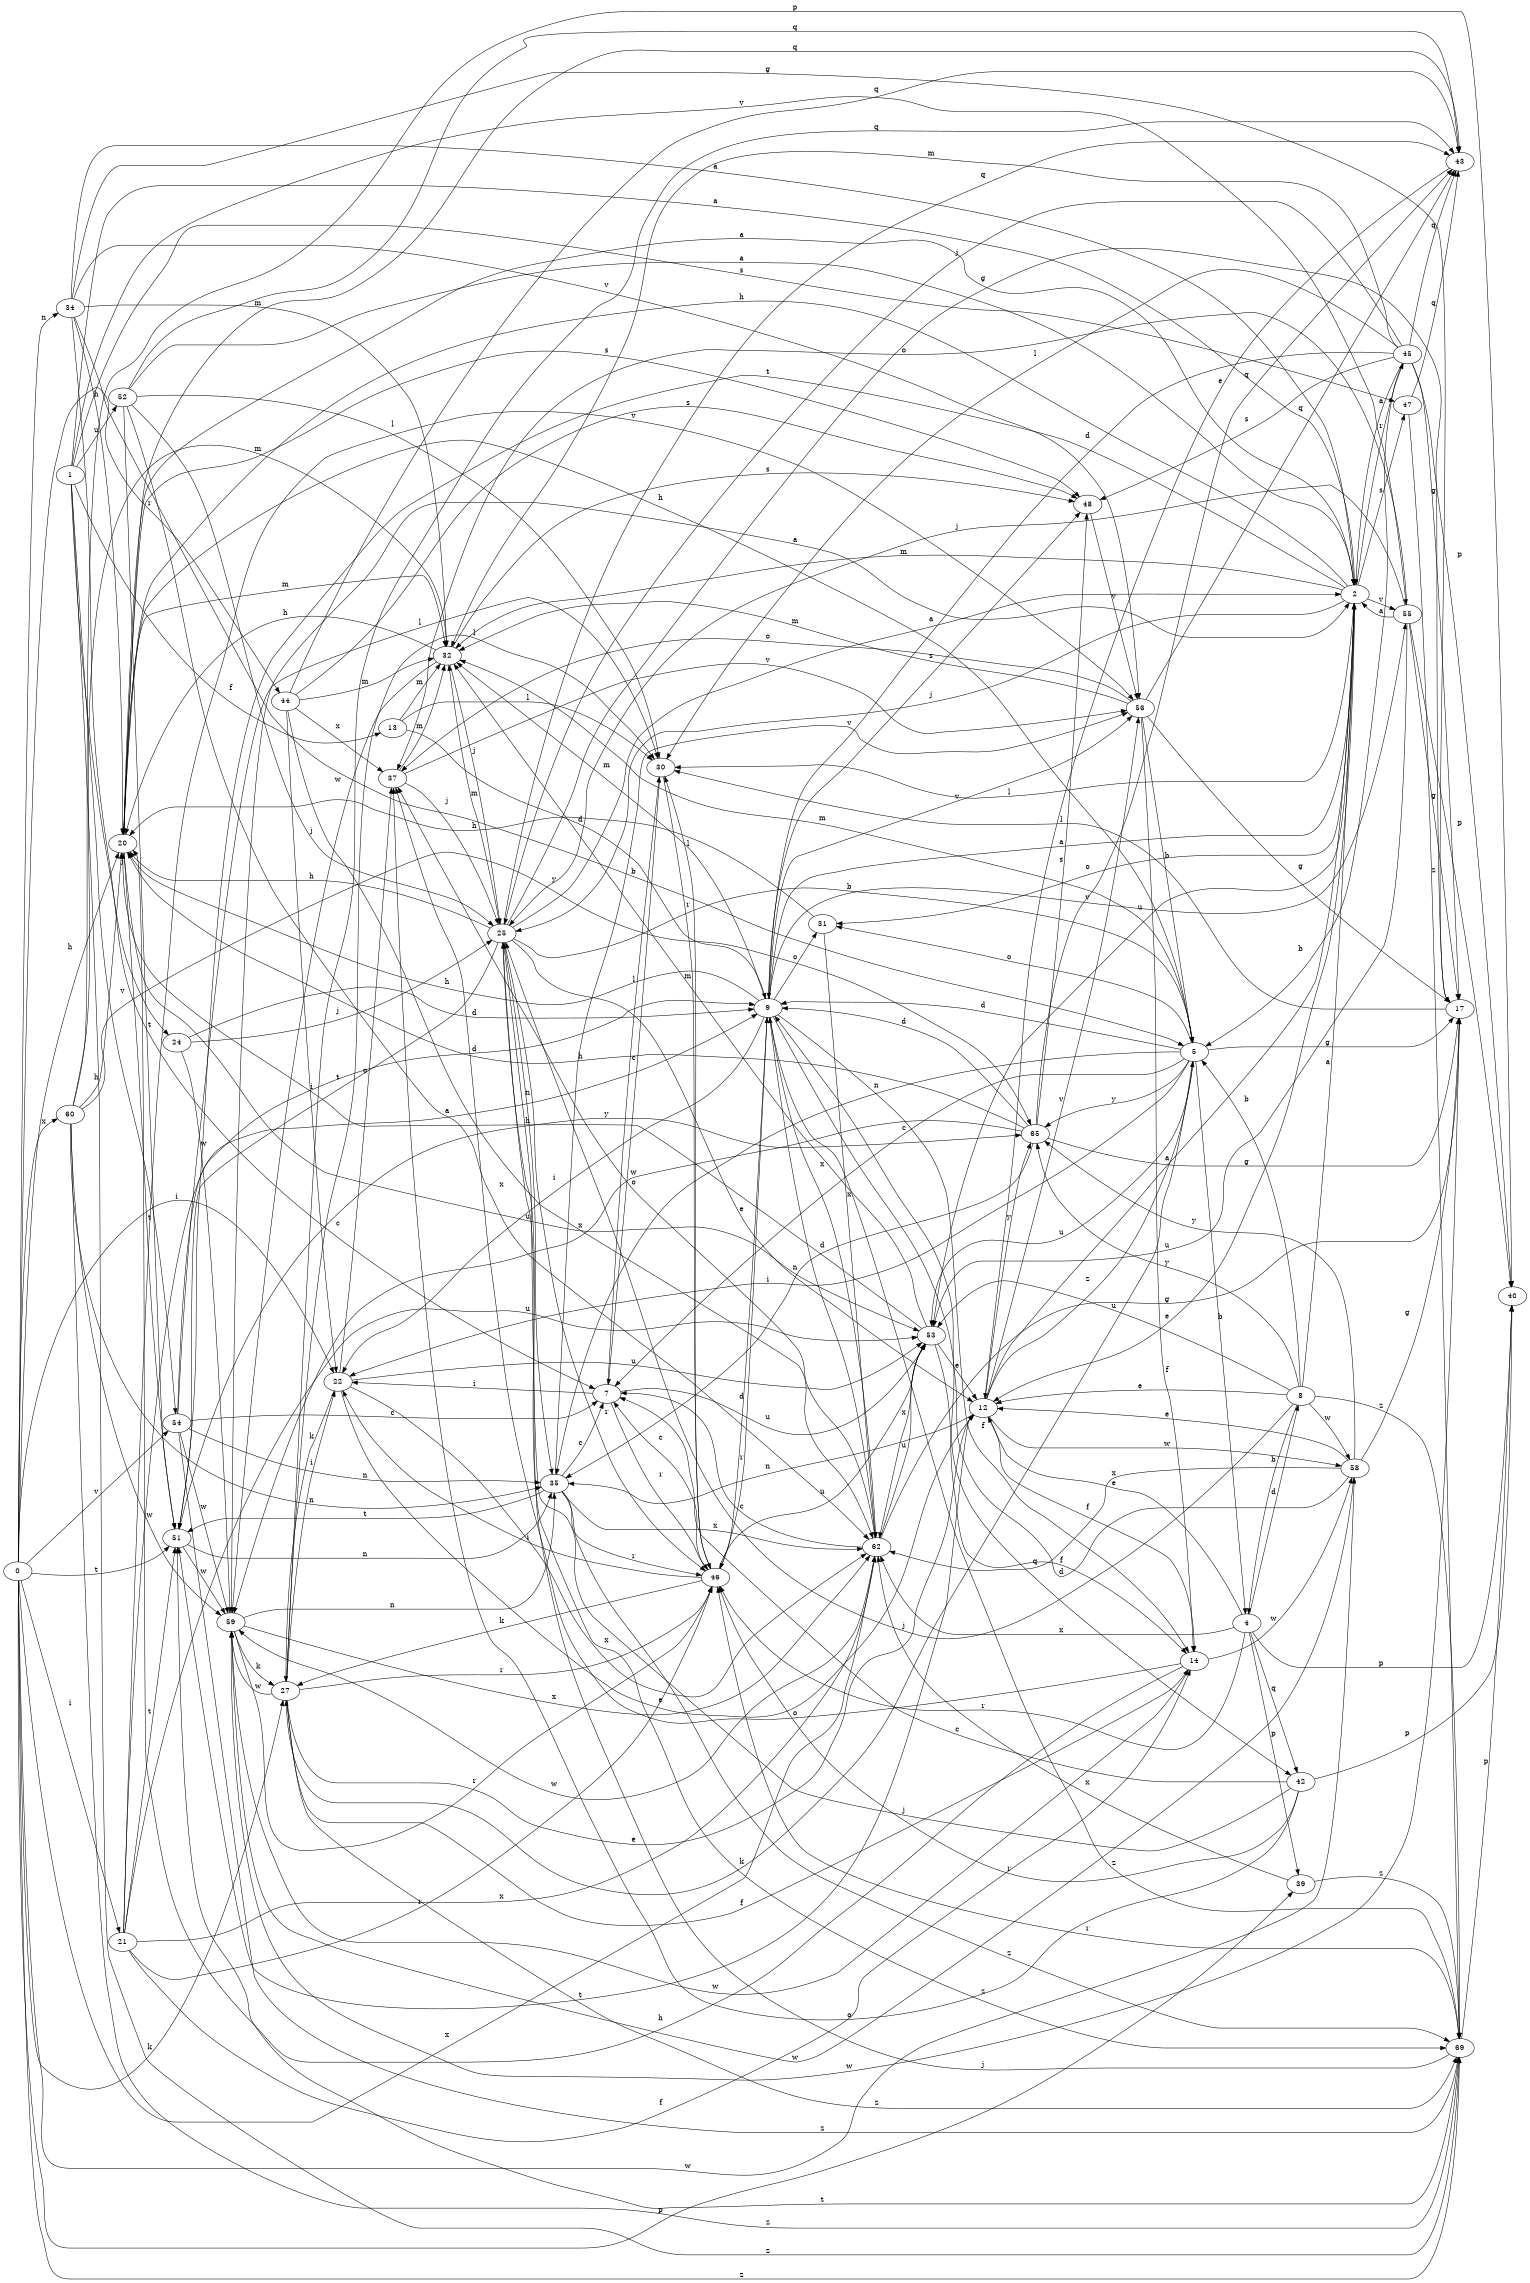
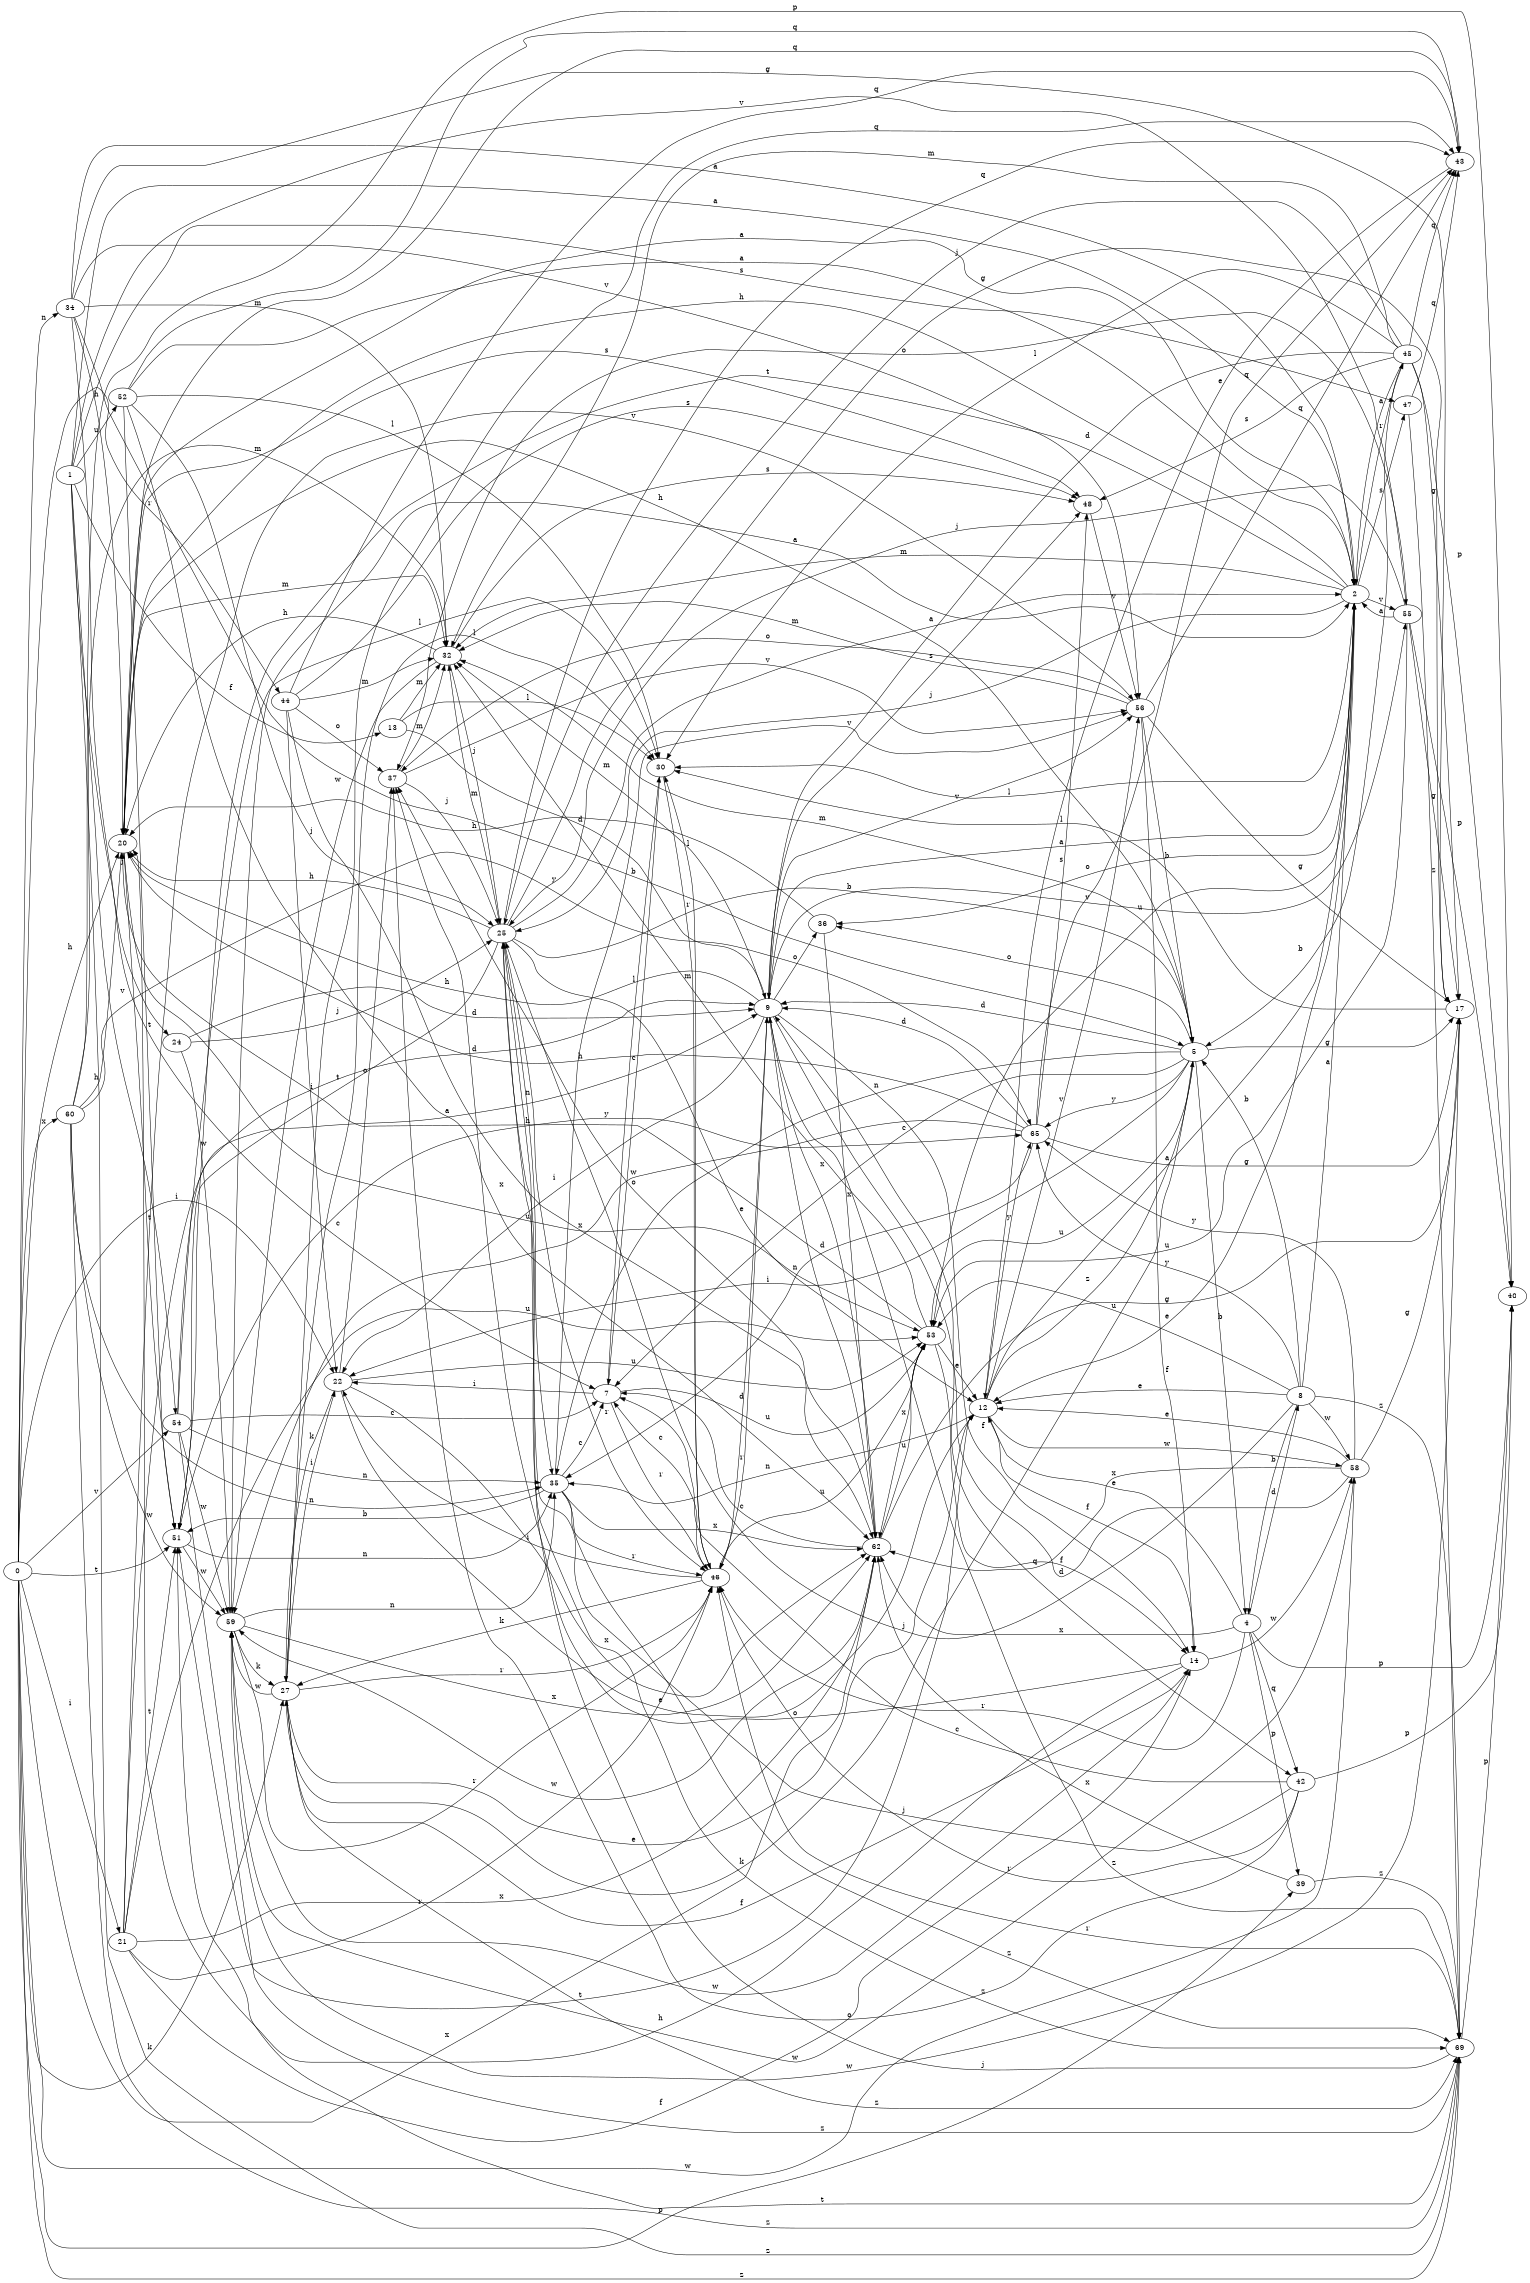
  strict digraph {
    rankdir=LR
    0
    20
    21
    22
    27
    34
    39
    44
    51
    54
    58
    60
    62
    69
    2
    32
    53
    48
    43
    46
    9
    14
    56
    12
    37
    30
    59
    5
    7
    17
    35
    65
    40
    25
    1
    13
    24
    47
    52
    55
-   36 [label=31]
+   36
    45
    4
    8
    42
    0 -> 20 [label=h]
    0 -> 21 [label=i]
    0 -> 22 [label=i]
    0 -> 27 [label=k]
    0 -> 34 [label=n]
    0 -> 39 [label=p]
    0 -> 44 [label=r]
    0 -> 51 [label=t]
    0 -> 54 [label=v]
    0 -> 58 [label=w]
    0 -> 60 [label=x]
    0 -> 62 [label=x]
    0 -> 69 [label=z]
    20 -> 51 [label=t]
    20 -> 2 [label=a]
    20 -> 32 [label=m]
    20 -> 53 [label=u]
    20 -> 48 [label=s]
    20 -> 43 [label=q]
    21 -> 51 [label=t]
    21 -> 62 [label=x]
    21 -> 53 [label=u]
    21 -> 46 [label=r]
    21 -> 9 [label=a]
    21 -> 14 [label=f]
    21 -> 56 [label=v]
    22 -> 27 [label=k]
    22 -> 62 [label=x]
    22 -> 53 [label=u]
    22 -> 12 [label=e]
    22 -> 37 [label=o]
    27 -> 22 [label=i]
    27 -> 69 [label=z]
    27 -> 43 [label=q]
    27 -> 46 [label=r]
    27 -> 14 [label=f]
    27 -> 12 [label=e]
    27 -> 30 [label=l]
    27 -> 59 [label=w]
    34 -> 20 [label=h]
    34 -> 2 [label=a]
    34 -> 32 [label=m]
    34 -> 56 [label=v]
    34 -> 5 [label=b]
    34 -> 7 [label=c]
    34 -> 17 [label=g]
    39 -> 62 [label=x]
    39 -> 69 [label=z]
    44 -> 22 [label=i]
    44 -> 62 [label=x]
    44 -> 32 [label=m]
    44 -> 48 [label=s]
    44 -> 43 [label=q]
-   44 -> 37 [label=x]
+   44 -> 37 [label=o]
    51 -> 59 [label=w]
    51 -> 35 [label=n]
    51 -> 65 [label=y]
    54 -> 69 [label=z]
    54 -> 9 [label=d]
    54 -> 30 [label=l]
    54 -> 59 [label=w]
    54 -> 7 [label=c]
    54 -> 35 [label=n]
    58 -> 62 [label=x]
    58 -> 9 [label=d]
    58 -> 12 [label=e]
    58 -> 59 [label=w]
    58 -> 17 [label=g]
    58 -> 65 [label=y]
    60 -> 20 [label=h]
    60 -> 69 [label=z]
    60 -> 32 [label=m]
    60 -> 59 [label=w]
    60 -> 35 [label=n]
    60 -> 65 [label=y]
    60 -> 40 [label=p]
    62 -> 53 [label=u]
    62 -> 9 [label=d]
    62 -> 37 [label=o]
    62 -> 59 [label=w]
    62 -> 7 [label=c]
    62 -> 17 [label=g]
    69 -> 51 [label=t]
    69 -> 46 [label=r]
    69 -> 40 [label=p]
    69 -> 25 [label=j]
    2 -> 20 [label=h]
    2 -> 51 [label=t]
    2 -> 32 [label=m]
    2 -> 53 [label=u]
    2 -> 12 [label=e]
    2 -> 30 [label=l]
    2 -> 25 [label=j]
    2 -> 47 [label=s]
    2 -> 55 [label=v]
    2 -> 36 [label=o]
    2 -> 45 [label=r]
    32 -> 20 [label=h]
    32 -> 48 [label=s]
    32 -> 59 [label=w]
    32 -> 25 [label=j]
    53 -> 20 [label=h]
    53 -> 62 [label=x]
    53 -> 32 [label=m]
    53 -> 14 [label=f]
    53 -> 12 [label=e]
    48 -> 56 [label=v]
    43 -> 12 [label=e]
    46 -> 22 [label=i]
    46 -> 27 [label=k]
    46 -> 53 [label=u]
    46 -> 9 [label=d]
    46 -> 30 [label=l]
    46 -> 7 [label=c]
    9 -> 20 [label=h]
    9 -> 22 [label=i]
    9 -> 62 [label=x]
    9 -> 69 [label=z]
    9 -> 2 [label=a]
    9 -> 32 [label=m]
    9 -> 48 [label=s]
    9 -> 46 [label=r]
    9 -> 14 [label=f]
    9 -> 56 [label=v]
    9 -> 55 [label=v]
    9 -> 36 [label=o]
    9 -> 42 [label=q]
    14 -> 20 [label=h]
    14 -> 58 [label=w]
    14 -> 37 [label=o]
    14 -> 59 [label=w]
    56 -> 32 [label=m]
    56 -> 43 [label=q]
    56 -> 14 [label=f]
    56 -> 37 [label=o]
    56 -> 5 [label=b]
    56 -> 17 [label=g]
    12 -> 51 [label=t]
    12 -> 58 [label=w]
    12 -> 2 [label=a]
    12 -> 14 [label=f]
    12 -> 56 [label=v]
    12 -> 5 [label=z]
    12 -> 35 [label=n]
    12 -> 65 [label=y]
    37 -> 32 [label=m]
    37 -> 56 [label=v]
    37 -> 25 [label=j]
    30 -> 46 [label=r]
    30 -> 7 [label=c]
    59 -> 27 [label=k]
    59 -> 62 [label=x]
    59 -> 2 [label=a]
    59 -> 46 [label=r]
    59 -> 35 [label=n]
    5 -> 20 [label=h]
    5 -> 22 [label=i]
    5 -> 27 [label=k]
    5 -> 32 [label=m]
    5 -> 53 [label=u]
    5 -> 9 [label=d]
    5 -> 7 [label=c]
    5 -> 17 [label=g]
    5 -> 35 [label=n]
    5 -> 65 [label=y]
    5 -> 36 [label=o]
    5 -> 4 [label=b]
    7 -> 22 [label=i]
    7 -> 53 [label=u]
    7 -> 46 [label=r]
    7 -> 30 [label=l]
    17 -> 30 [label=l]
    17 -> 59 [label=w]
-   35 -> 51 [label=t]
+   35 -> 51 [label=b]
    35 -> 62 [label=x]
    35 -> 69 [label=z]
    35 -> 46 [label=r]
    35 -> 56 [label=v]
    35 -> 7 [label=c]
    65 -> 20 [label=h]
    65 -> 48 [label=s]
    65 -> 43 [label=q]
    65 -> 9 [label=d]
    65 -> 59 [label=w]
    65 -> 17 [label=g]
    65 -> 35 [label=n]
    25 -> 20 [label=h]
    25 -> 51 [label=t]
    25 -> 69 [label=z]
    25 -> 2 [label=a]
    25 -> 32 [label=m]
    25 -> 43 [label=q]
    25 -> 46 [label=r]
    25 -> 12 [label=e]
    25 -> 5 [label=b]
    25 -> 17 [label=g]
    25 -> 35 [label=n]
    1 -> 54 [label=v]
    1 -> 69 [label=z]
    1 -> 2 [label=a]
    1 -> 13 [label=f]
    1 -> 24 [label=j]
    1 -> 47 [label=s]
    1 -> 52 [label=u]
    1 -> 55 [label=v]
    13 -> 32 [label=m]
    13 -> 9 [label=d]
    13 -> 30 [label=l]
    24 -> 9 [label=d]
    24 -> 59 [label=w]
    24 -> 25 [label=j]
    47 -> 69 [label=z]
    47 -> 43 [label=q]
    52 -> 51 [label=t]
    52 -> 62 [label=x]
    52 -> 2 [label=a]
    52 -> 43 [label=q]
    52 -> 30 [label=l]
    52 -> 25 [label=j]
    55 -> 2 [label=a]
    55 -> 53 [label=u]
    55 -> 37 [label=o]
    55 -> 17 [label=g]
    55 -> 40 [label=p]
    55 -> 25 [label=j]
    36 -> 20 [label=h]
    36 -> 62 [label=x]
    45 -> 2 [label=a]
    45 -> 32 [label=m]
    45 -> 48 [label=s]
    45 -> 43 [label=q]
    45 -> 9 [label=d]
    45 -> 30 [label=l]
    45 -> 5 [label=b]
    45 -> 17 [label=g]
    45 -> 40 [label=p]
    45 -> 25 [label=j]
    4 -> 39 [label=p]
    4 -> 62 [label=x]
    4 -> 46 [label=r]
    4 -> 12 [label=e]
    4 -> 40 [label=p]
    4 -> 8 [label=d]
    4 -> 42 [label=q]
    8 -> 58 [label=w]
    8 -> 69 [label=z]
    8 -> 2 [label=a]
    8 -> 53 [label=u]
    8 -> 12 [label=e]
    8 -> 5 [label=b]
    8 -> 65 [label=y]
    8 -> 25 [label=j]
    8 -> 4 [label=b]
    42 -> 46 [label=r]
    42 -> 37 [label=o]
    42 -> 7 [label=c]
    42 -> 40 [label=p]
    42 -> 25 [label=j]
  }
